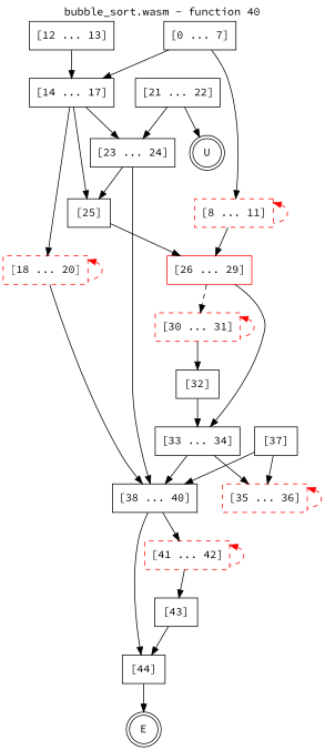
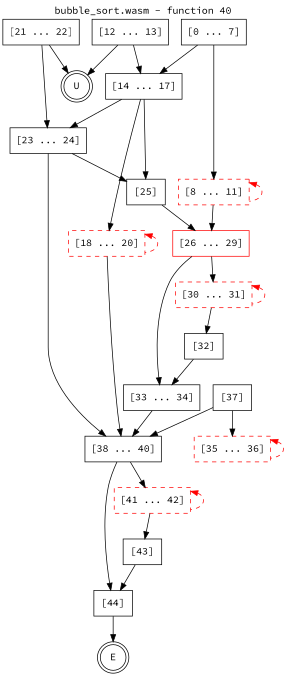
  digraph {
    fontname="Source Code Pro"
    label="bubble_sort.wasm - function 40"
    labelfontcolor=black
    labelfontname=Helvetica
    labelfontsize=16
    labelloc=t
    node [fontname="Source Code Pro" shape=box color=black style=solid]
    edge [fontname="Source Code Pro"]
    E [shape=doublecircle color="" style=""]
    n2 [label=U shape=doublecircle color="" style=""]
    n3 [label="[0 ... 7]"]
    n4 [color=red label="[8 ... 11]" style=dashed]
    n5 [label="[14 ... 17]"]
    n6 [color=red label="[26 ... 29]"]
    n7 [label="[25]"]
    n8 [color=red label="[18 ... 20]" style=dashed]
    n9 [label="[23 ... 24]"]
    n10 [color=red label="[30 ... 31]" style=dashed]
    n11 [label="[33 ... 34]"]
    n12 [label="[12 ... 13]"]
    n13 [label="[38 ... 40]"]
    n14 [color=red label="[41 ... 42]" style=dashed]
    n15 [label="[44]"]
    n16 [label="[21 ... 22]"]
    n17 [label="[32]"]
    n18 [color=red label="[35 ... 36]" style=dashed]
    n19 [label="[37]"]
    n20 [label="[43]"]
    n3 -> n4
    n3 -> n5
    n4 -> n4 [color=red dir=back style=dashed]
    n4 -> n6
    n5 -> n7
    n5 -> n8
    n5 -> n9
-   n6 -> n10 [style=dashed]
+   n6 -> n10
    n6 -> n11
    n7 -> n6
    n8 -> n8 [color=red dir=back style=dashed]
    n8 -> n13
    n9 -> n7
    n9 -> n13
    n10 -> n10 [color=red dir=back style=dashed]
    n10 -> n17
    n11 -> n13
-   n11 -> n18
+   n12 -> n2
    n12 -> n5
    n13 -> n14
    n13 -> n15
    n14 -> n14 [color=red dir=back style=dashed]
    n14 -> n20
    n15 -> E
    n16 -> n2
    n16 -> n9
    n17 -> n11
    n18 -> n18 [color=red dir=back style=dashed]
    n19 -> n13
    n19 -> n18
    n20 -> n15
  }
